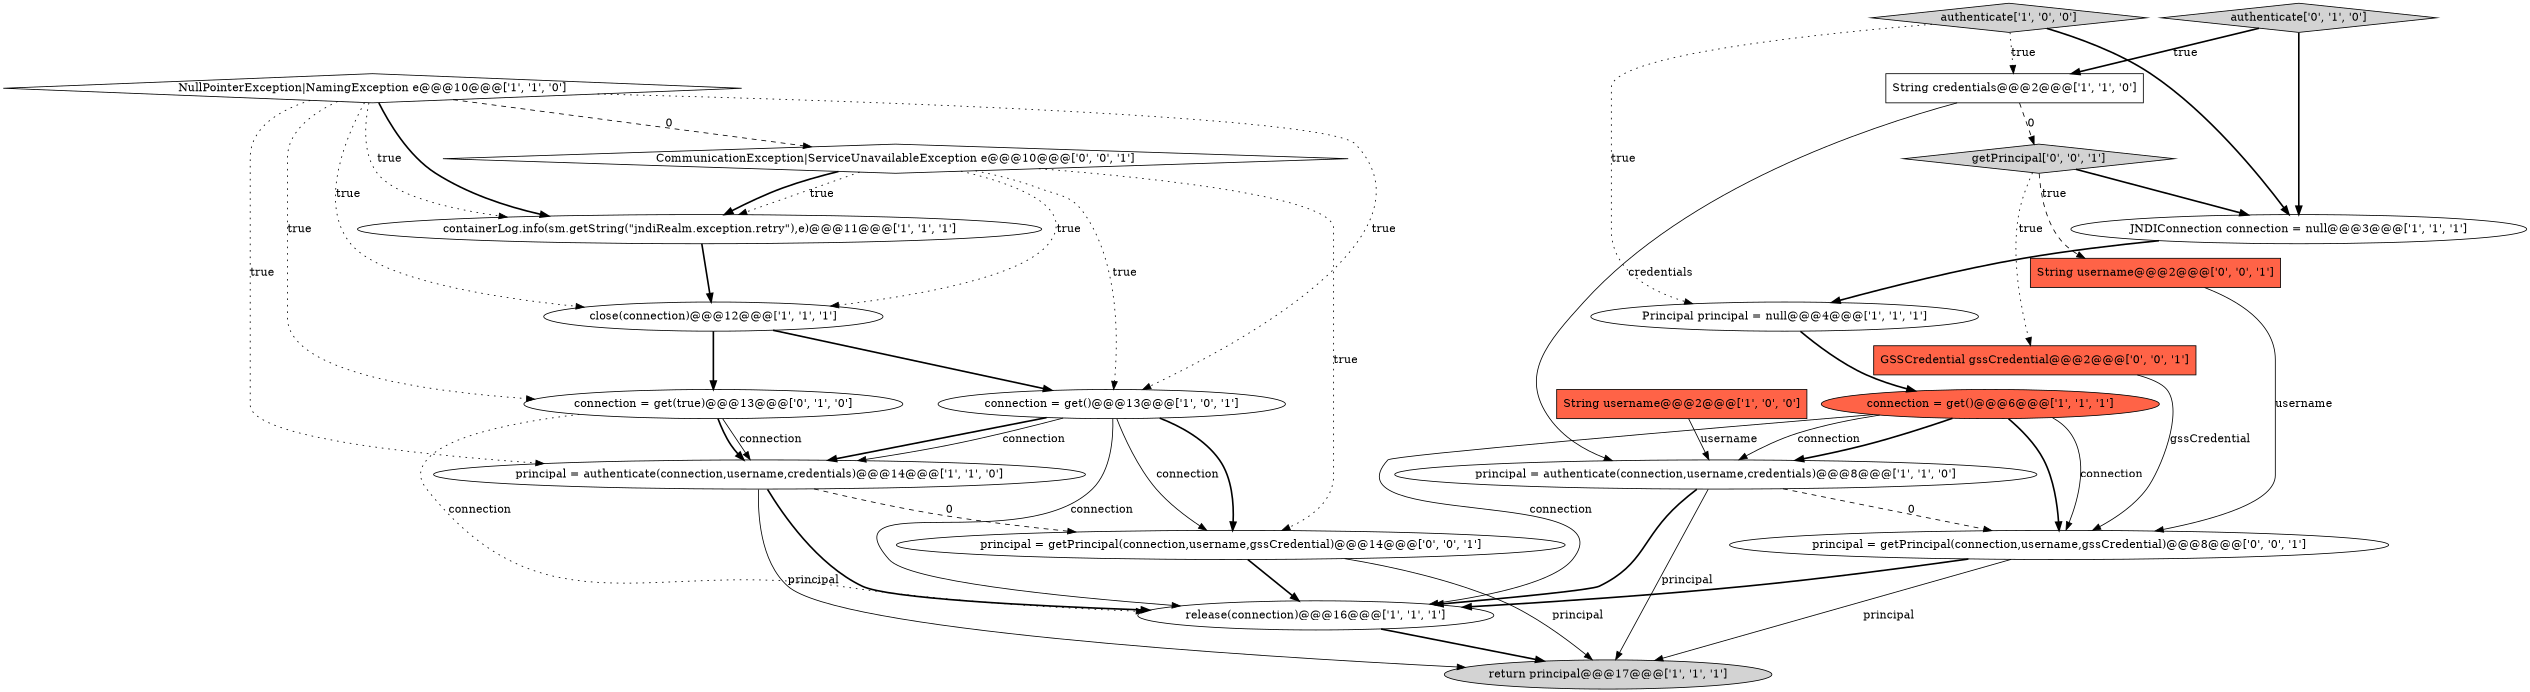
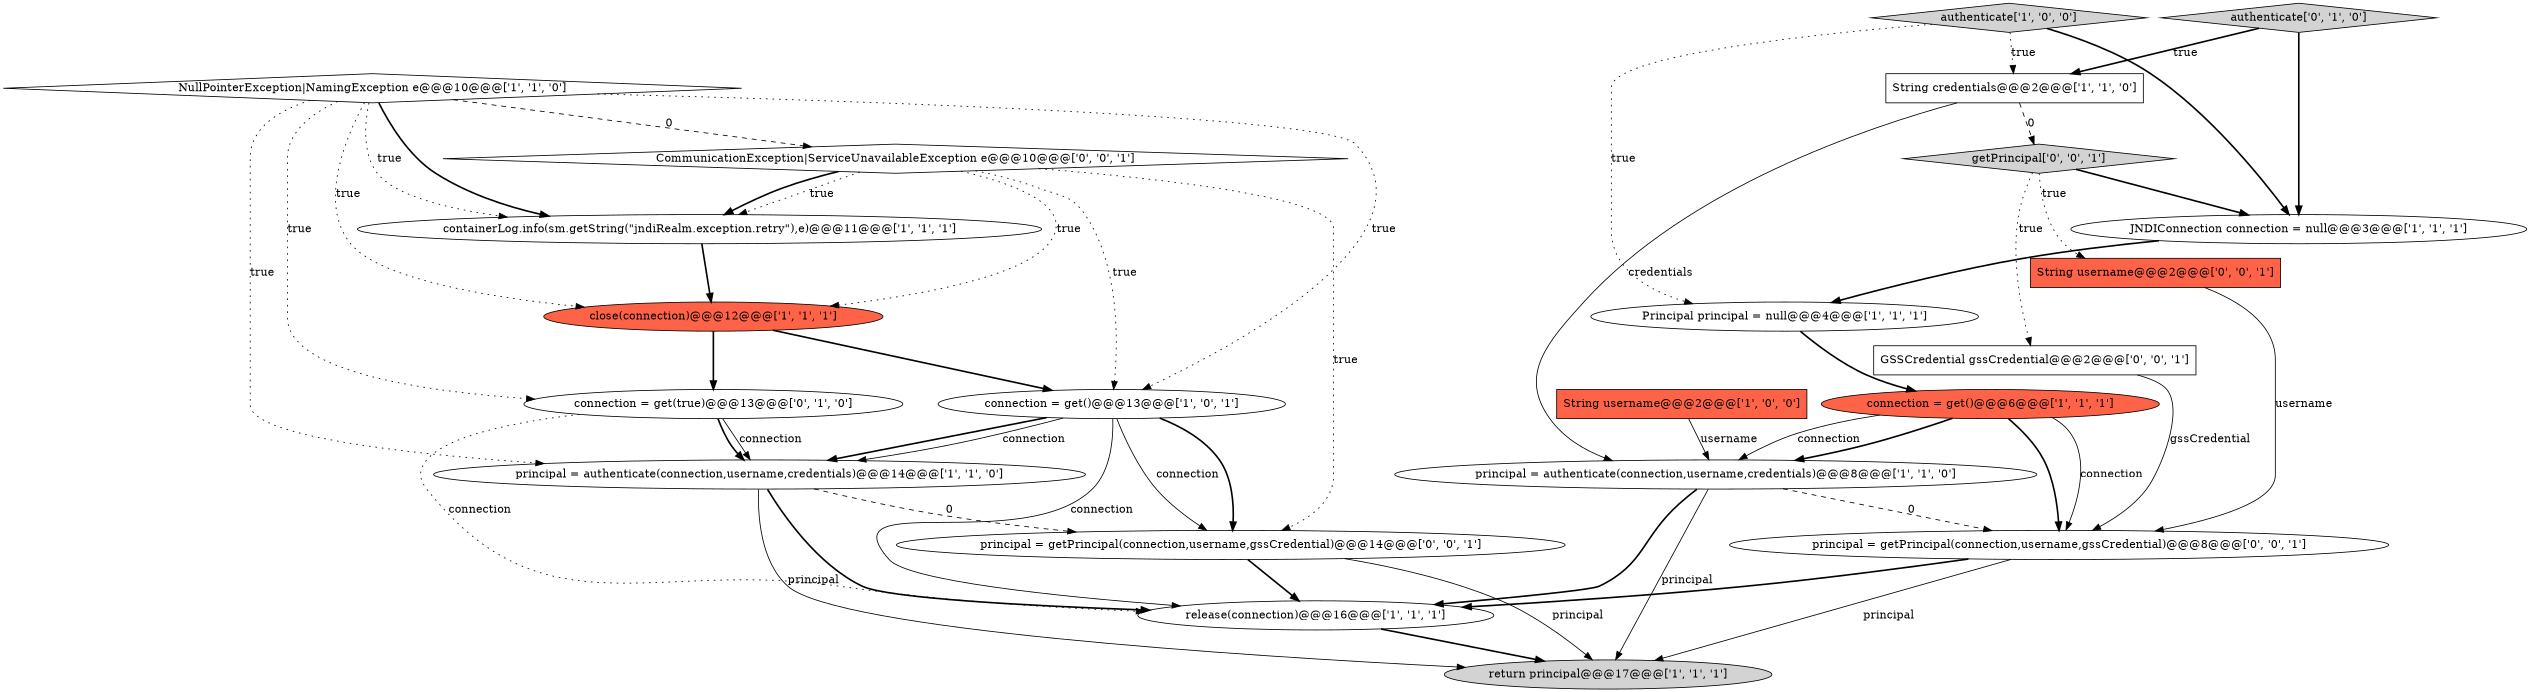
  digraph {
    node [fillcolor=white shape=ellipse style=filled]
    edge [style=bold]
    n1 [label="CommunicationException|ServiceUnavailableException e@@@10@@@['0', '0', '1']" shape=diamond]
    n2 [label="connection = get()@@@13@@@['1', '0', '1']"]
    n3 [label="containerLog.info(sm.getString(\"jndiRealm.exception.retry\"),e)@@@11@@@['1', '1', '1']"]
    n4 [label="principal = getPrincipal(connection,username,gssCredential)@@@14@@@['0', '0', '1']"]
-   n5 [label="close(connection)@@@12@@@['1', '1', '1']"]
+   n5 [fillcolor=tomato label="close(connection)@@@12@@@['1', '1', '1']"]
    n6 [label="release(connection)@@@16@@@['1', '1', '1']"]
    n7 [label="principal = authenticate(connection,username,credentials)@@@14@@@['1', '1', '0']"]
    n8 [fillcolor=lightgray label="return principal@@@17@@@['1', '1', '1']"]
    n9 [label="connection = get(true)@@@13@@@['0', '1', '0']"]
    n10 [label="principal = authenticate(connection,username,credentials)@@@8@@@['1', '1', '0']"]
    n11 [label="principal = getPrincipal(connection,username,gssCredential)@@@8@@@['0', '0', '1']"]
    n12 [label="Principal principal = null@@@4@@@['1', '1', '1']"]
    n13 [fillcolor=tomato label="connection = get()@@@6@@@['1', '1', '1']"]
    n14 [fillcolor=tomato label="String username@@@2@@@['0', '0', '1']" shape=box]
    n15 [fillcolor=lightgray label="getPrincipal['0', '0', '1']" shape=diamond]
-   n16 [fillcolor=tomato label="GSSCredential gssCredential@@@2@@@['0', '0', '1']" shape=box]
+   n16 [label="GSSCredential gssCredential@@@2@@@['0', '0', '1']" shape=box]
    n17 [label="JNDIConnection connection = null@@@3@@@['1', '1', '1']"]
    n18 [label="NullPointerException|NamingException e@@@10@@@['1', '1', '0']" shape=diamond]
    n19 [fillcolor=lightgray label="authenticate['1', '0', '0']" shape=diamond]
    n20 [label="String credentials@@@2@@@['1', '1', '0']" shape=box]
    n21 [fillcolor=tomato label="String username@@@2@@@['1', '0', '0']" shape=box]
    n22 [fillcolor=lightgray label="authenticate['0', '1', '0']" shape=diamond]
    n1 -> n2 [label=true style=dotted]
    n1 -> n3 [label=true style=dotted]
    n1 -> n3
    n1 -> n4 [label=true style=dotted]
    n1 -> n5 [label=true style=dotted]
    n2 -> n4 [label=connection style=solid]
    n2 -> n4
    n2 -> n6 [label=connection style=solid]
    n2 -> n7
    n2 -> n7 [label=connection style=solid]
    n3 -> n5
    n4 -> n6
    n4 -> n8 [label=principal style=solid]
    n5 -> n2
    n5 -> n9
    n6 -> n8
    n7 -> n4 [label=0 style=dashed]
    n7 -> n6
    n7 -> n8 [label=principal style=solid]
    n9 -> n6 [label=connection style=dotted]
    n9 -> n7 [label=connection style=solid]
    n9 -> n7
    n10 -> n6
    n10 -> n8 [label=principal style=solid]
    n10 -> n11 [label=0 style=dashed]
    n11 -> n6
    n11 -> n8 [label=principal style=solid]
    n12 -> n13
-   n13 -> n6 [label=connection style=solid]
    n13 -> n10
    n13 -> n10 [label=connection style=solid]
    n13 -> n11 [label=connection style=solid]
    n13 -> n11
    n14 -> n11 [label=username style=solid]
-   n15 -> n14 [label=true style=dashed]
+   n15 -> n14 [label=true style=dotted]
    n15 -> n16 [label=true style=dotted]
    n15 -> n17
    n16 -> n11 [label=gssCredential style=solid]
    n17 -> n12
    n18 -> n1 [label=0 style=dashed]
    n18 -> n2 [label=true style=dotted]
    n18 -> n3
    n18 -> n3 [label=true style=dotted]
    n18 -> n5 [label=true style=dotted]
    n18 -> n7 [label=true style=dotted]
    n18 -> n9 [label=true style=dotted]
    n19 -> n12 [label=true style=dotted]
    n19 -> n17
    n19 -> n20 [label=true style=dotted]
    n20 -> n10 [label=credentials style=solid]
    n20 -> n15 [label=0 style=dashed]
    n21 -> n10 [label=username style=solid]
    n22 -> n17
    n22 -> n20 [label=true]
  }
